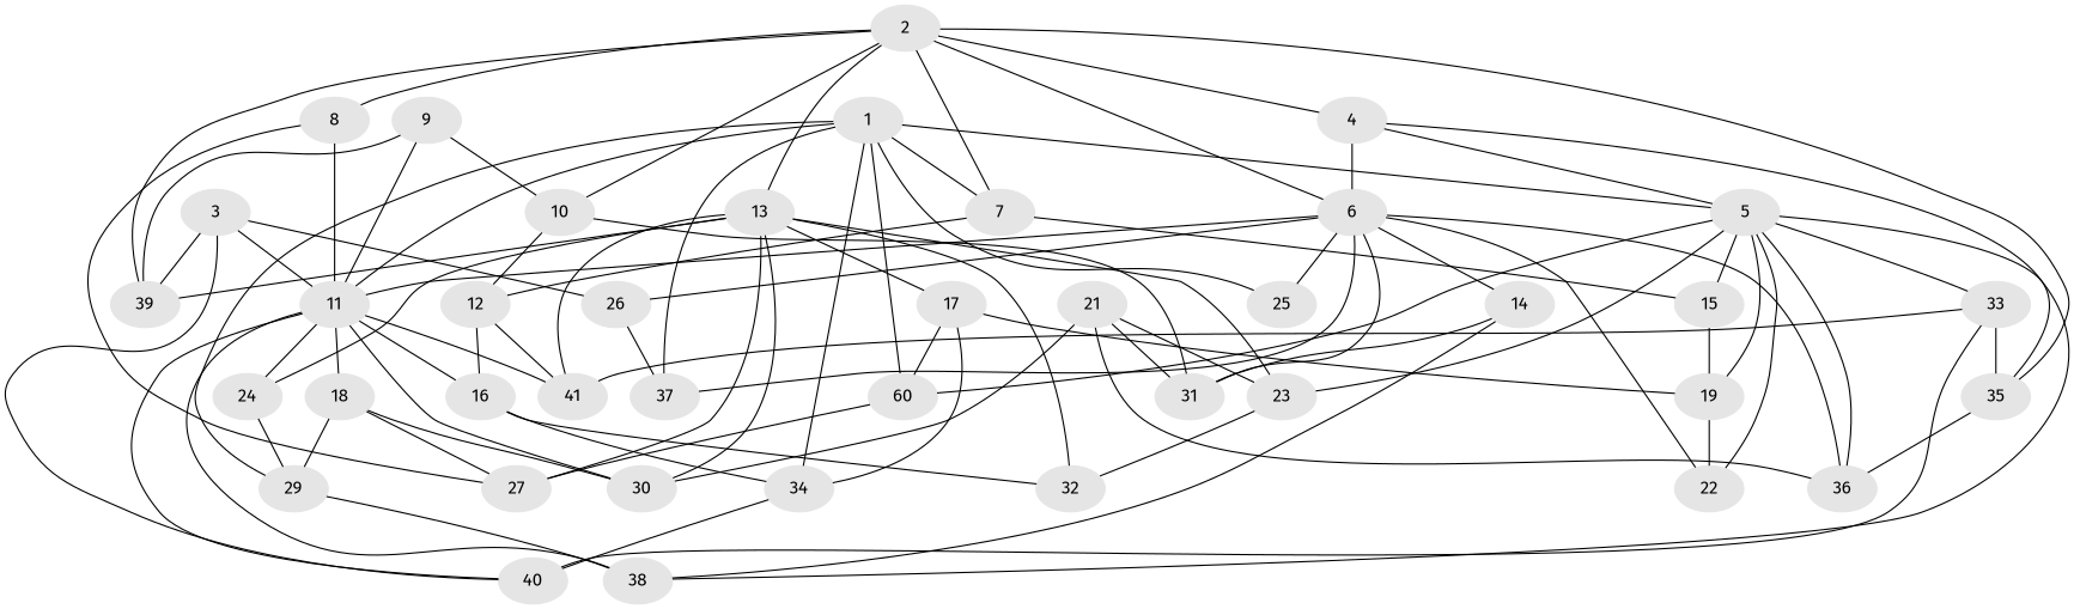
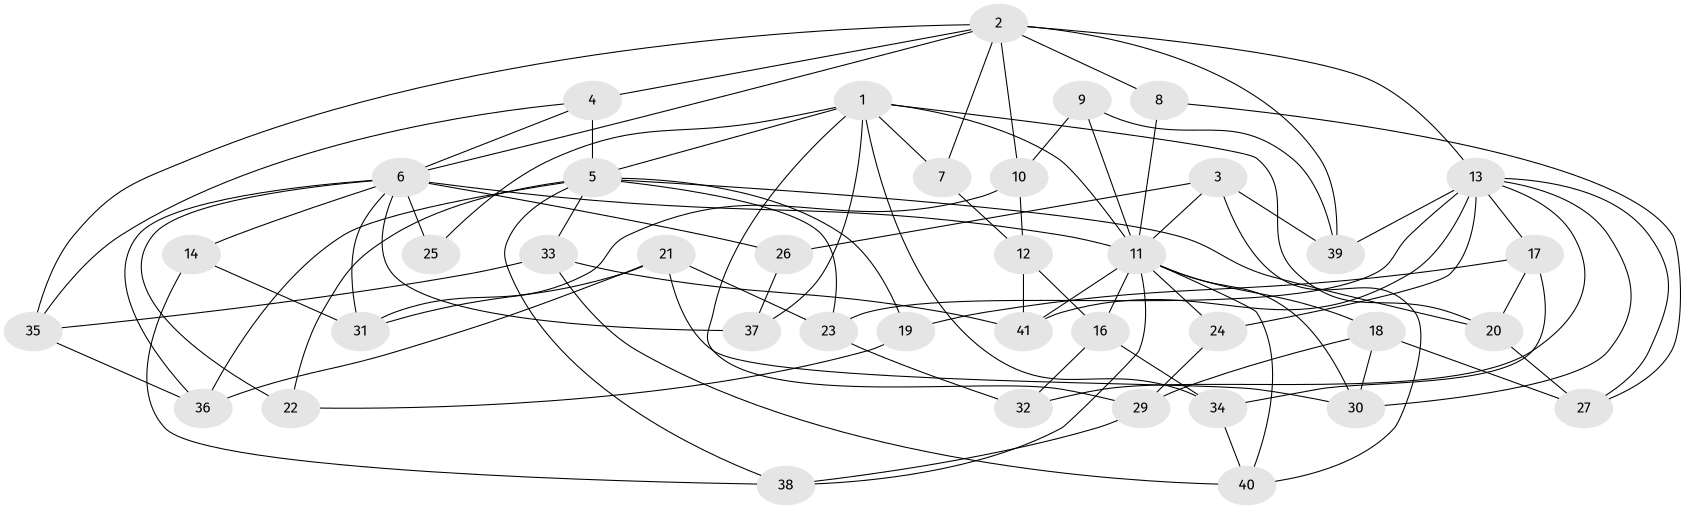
  graph {
    fontname="Fira Sans"
    node [color=gray90 fontname="Fira Sans" style=filled]
    edge [fontname="Fira Sans" weight=1.0]
    1
    5
    7
    11
-   20 [label=60]
+   20
    25
    29
    34
    37
-   15
    19
    22
    23
    33
    36
    38
    12
    40
    16
    18
    24
    30
    41
    27
    2
    4
    6
    8
    10
    13
    35
    39
    26
    14
    31
    17
    32
    3
    9
    21
    1 -- 5
    1 -- 7
    1 -- 11
    1 -- 20
    1 -- 25
    1 -- 29
    1 -- 34
    1 -- 37
    5 -- 20
-   5 -- 15
    5 -- 19
    5 -- 22
    5 -- 23
    5 -- 33
    5 -- 36
    5 -- 38
-   7 -- 15
    7 -- 12
    11 -- 38
    11 -- 40
    11 -- 16
    11 -- 18
    11 -- 24
    11 -- 30
    11 -- 41
    20 -- 27
    29 -- 38
    34 -- 40
-   15 -- 19
    19 -- 22
    23 -- 32
    33 -- 40
    33 -- 41
    33 -- 35
    12 -- 16
    12 -- 41
    16 -- 34
    16 -- 32
    18 -- 29
    18 -- 30
    18 -- 27
    24 -- 29
    2 -- 7
    2 -- 4 [weight=2.0]
    2 -- 6
    2 -- 8 [weight=2.0]
    2 -- 10
    2 -- 13
    2 -- 35
    2 -- 39
    4 -- 5
    4 -- 6
    4 -- 35
    6 -- 11
    6 -- 25
    6 -- 37
    6 -- 22
    6 -- 36
    6 -- 26 [weight=2.0]
    6 -- 14 [weight=2.0]
    6 -- 31
    8 -- 11
    8 -- 27
    10 -- 12
    10 -- 31
    13 -- 23
    13 -- 24 [weight=2.0]
    13 -- 30
    13 -- 41
    13 -- 27
    13 -- 39
    13 -- 17
    13 -- 32
    35 -- 36
    26 -- 37
    14 -- 38
    14 -- 31
    17 -- 20
    17 -- 34
    17 -- 19
    3 -- 11
    3 -- 40
    3 -- 39
    3 -- 26
    9 -- 11
    9 -- 10
    9 -- 39
    21 -- 23
    21 -- 36
    21 -- 30
    21 -- 31
  }
